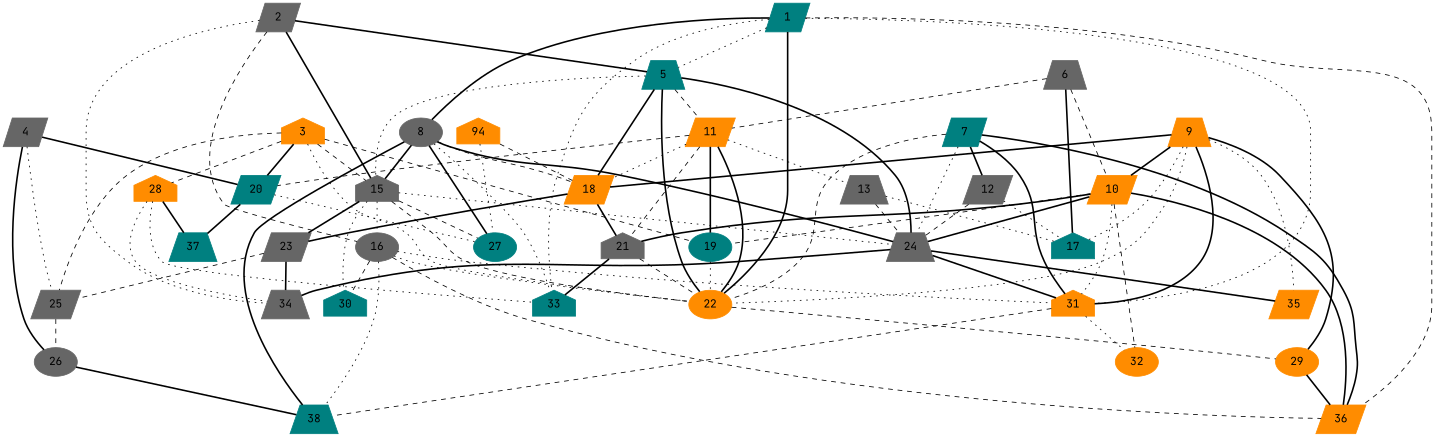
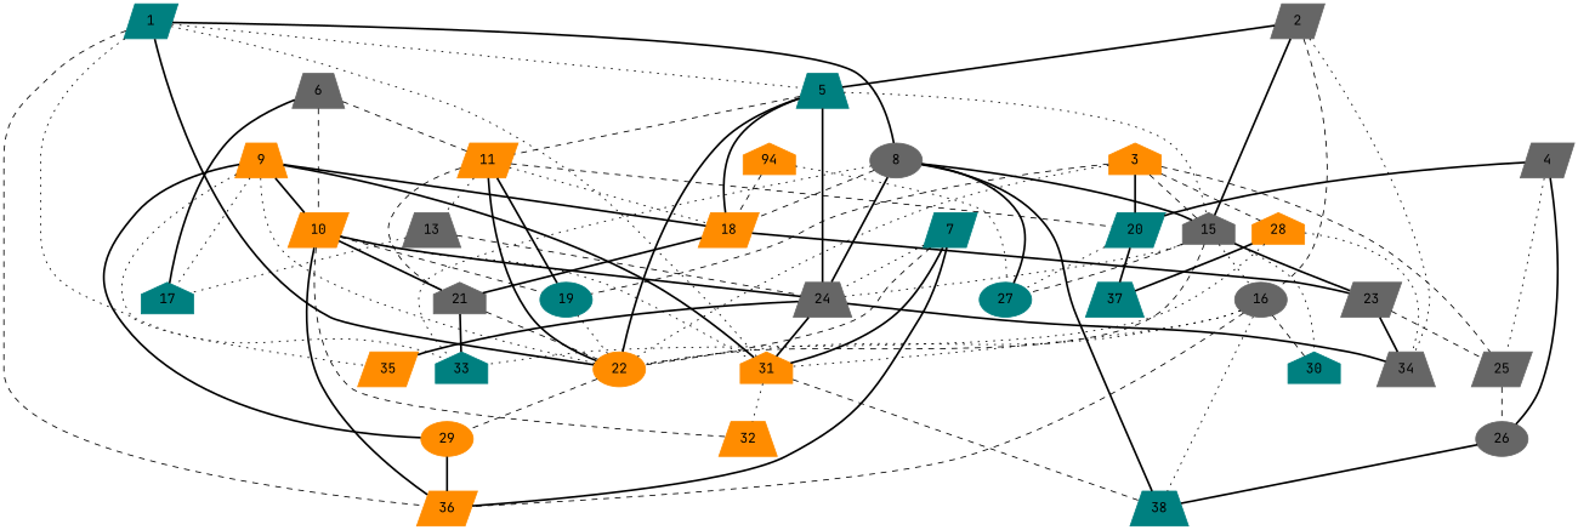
  graph {
    fontname="JetBrains Mono"
    node [color=gray40 fontname="JetBrains Mono" shape=parallelogram style=filled]
    edge [fontname="JetBrains Mono" style=bold weight=1.0]
    1 [color=teal]
    5 [color=teal shape=trapezium]
    8 [shape=ellipse]
    22 [color=darkorange shape=ellipse]
    31 [color=darkorange shape=house]
    33 [color=teal shape=house]
    36 [color=darkorange]
    15 [shape=house]
    11 [color=darkorange]
    18 [color=darkorange]
    24 [shape=trapezium]
    27 [color=teal shape=ellipse]
    38 [color=teal shape=trapezium]
    29 [color=darkorange shape=ellipse]
-   32 [color=darkorange shape=ellipse]
+   32 [color=darkorange shape=trapezium]
    2
    16 [shape=ellipse]
    34 [shape=trapezium]
    23
    30 [color=teal shape=house]
    3 [color=darkorange shape=house]
    19 [color=teal shape=ellipse]
    20 [color=teal]
    25
    28 [color=darkorange shape=house]
    37 [color=teal shape=trapezium]
    26 [shape=ellipse]
    4
    21 [shape=house]
    13 [shape=trapezium]
    35 [color=darkorange]
    6 [shape=trapezium]
    10 [color=darkorange]
    17 [color=teal shape=house]
    7 [color=teal]
-   12
    9 [color=darkorange shape=trapezium]
    n38 [color=darkorange label=94 shape=house]
    1 -- 5 [style=dotted]
    1 -- 8
    1 -- 22 [weight=2.0]
    1 -- 31 [style=dotted]
    1 -- 33 [style=dotted]
    1 -- 36 [style=dashed]
    5 -- 22
    5 -- 15 [style=dotted weight=2.0]
    5 -- 11 [style=dashed]
    5 -- 18
    5 -- 24 [weight=2.0]
    8 -- 33 [style=dotted]
    8 -- 15
    8 -- 18 [style=dashed]
    8 -- 24 [weight=2.0]
    8 -- 27
    8 -- 38
    22 -- 29 [style=dashed]
    31 -- 38 [style=dashed]
    31 -- 32 [style=dotted]
    15 -- 22 [style=dashed]
    15 -- 24 [style=dotted]
    15 -- 27 [style=dashed]
    15 -- 16 [style=dotted weight=2.0]
    15 -- 23
    15 -- 30 [style=dotted]
    11 -- 22
    11 -- 18 [style=dotted]
    11 -- 19
    11 -- 20 [style=dashed]
    11 -- 21 [style=dashed weight=2.0]
    11 -- 13 [style=dotted]
    18 -- 23
    18 -- 21
    24 -- 31
    24 -- 34
    24 -- 35
    29 -- 36
    2 -- 5
    2 -- 15
    2 -- 16 [style=dashed]
    2 -- 34 [style=dotted]
    16 -- 22 [style=dotted weight=2.0]
    16 -- 31 [style=dotted]
    16 -- 36 [style=dashed]
    16 -- 38 [style=dotted]
    16 -- 30 [style=dashed]
    23 -- 34
    23 -- 25 [style=dashed]
    3 -- 22 [style=dotted weight=2.0]
    3 -- 15 [style=dashed]
    3 -- 19 [style=dashed weight=2.0]
    3 -- 20
    3 -- 25 [style=dashed weight=2.0]
    3 -- 28 [style=dashed]
    19 -- 22 [style=dotted]
    20 -- 27 [style=dotted]
    20 -- 37
    25 -- 26 [style=dashed]
    28 -- 33 [style=dotted]
    28 -- 34 [style=dotted]
    28 -- 37
    26 -- 38
    4 -- 20
    4 -- 25 [style=dotted]
    4 -- 26
    21 -- 22 [style=dashed]
    21 -- 33
    13 -- 24 [style=dashed]
    13 -- 17 [style=dotted]
    6 -- 11 [style=dashed]
    6 -- 10 [style=dashed]
    6 -- 17
    10 -- 31 [style=dotted]
    10 -- 36
    10 -- 24
    10 -- 32 [style=dashed]
    10 -- 19 [style=dashed]
    10 -- 21
    7 -- 22 [style=dashed weight=2.0]
    7 -- 31
    7 -- 36
    7 -- 24 [style=dotted]
-   7 -- 12
-   12 -- 24 [style=dashed]
-   12 -- 17 [style=dotted weight=2.0]
    9 -- 22 [style=dotted]
    9 -- 31
    9 -- 18
    9 -- 29
    9 -- 35 [style=dotted]
    9 -- 10
    9 -- 17 [style=dotted]
    n38 -- 18 [style=dashed]
    n38 -- 27 [style=dotted]
  }
